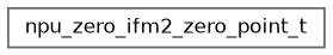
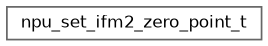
  digraph {
    rankdir=TB
-   n1 [color=grey40 fillcolor=white fontname=Helvetica fontsize=10 height=0.2 label=npu_zero_ifm2_zero_point_t shape=box style=filled width=0.4]
+   n1 [color=grey40 fillcolor=white fontname=Helvetica fontsize=10 height=0.2 label=npu_set_ifm2_zero_point_t shape=box style=filled width=0.4]
  }
